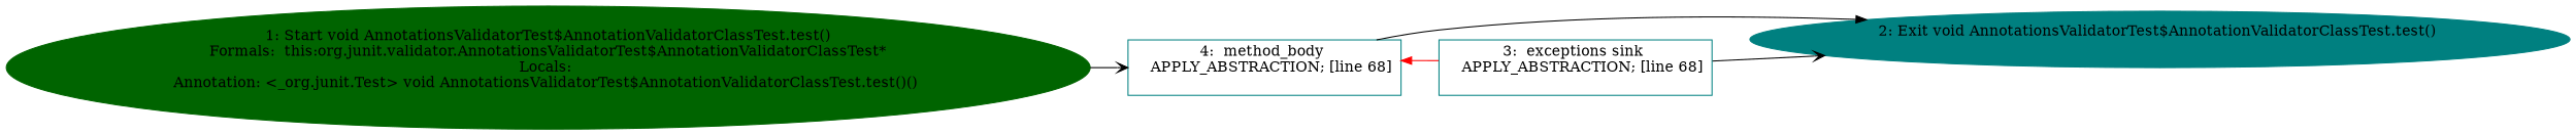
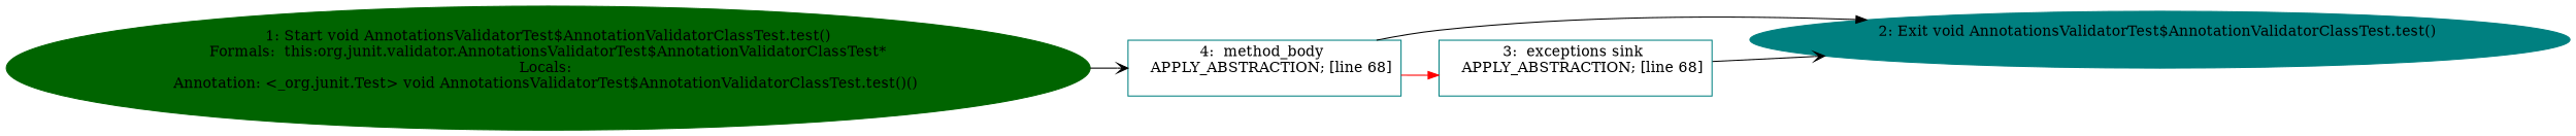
  digraph {
    rankdir=LR
    node [color=teal]
    edge [arrowhead=vee]
    n1 [color=darkgreen label="1: Start void AnnotationsValidatorTest$AnnotationValidatorClassTest.test()\nFormals:  this:org.junit.validator.AnnotationsValidatorTest$AnnotationValidatorClassTest*\nLocals: \nAnnotation: <_org.junit.Test> void AnnotationsValidatorTest$AnnotationValidatorClassTest.test()() \n  " style=filled]
    n2 [label="4:  method_body \n   APPLY_ABSTRACTION; [line 68]\n " shape=box]
    n3 [label="2: Exit void AnnotationsValidatorTest$AnnotationValidatorClassTest.test() \n  " style=filled]
    n4 [label="3:  exceptions sink \n   APPLY_ABSTRACTION; [line 68]\n " shape=box]
    n1 -> n2
    n2 -> n3 [arrowhead=normal]
-   n4 -> n2 [color=red arrowhead=normal]
+   n2 -> n4 [color=red arrowhead=normal]
    n4 -> n3
  }
